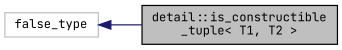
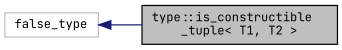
  digraph {
    rankdir=LR
    fontname="JetBrains Mono"
    node [fontname="JetBrains Mono" fontsize=10 shape=record style=filled]
-   n1 [color=black fillcolor=grey75 fontcolor=black height=0.2 label="detail::is_constructible\l_tuple\< T1, T2 \>" width=0.4]
+   n1 [color=black fillcolor=grey75 fontcolor=black height=0.2 label="type::is_constructible\l_tuple\< T1, T2 \>" width=0.4]
    n2 [color=grey75 fillcolor=white height=0.2 label=false_type width=0.4]
    n2 -> n1 [color=midnightblue dir=back fontname="JetBrains Mono" fontsize=10 labelfontname=Helvetica labelfontsize=10 style=solid]
  }
